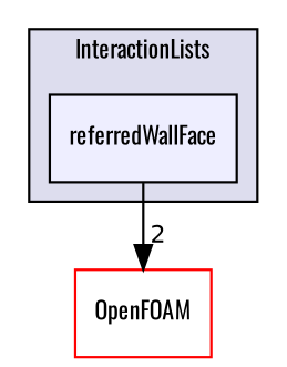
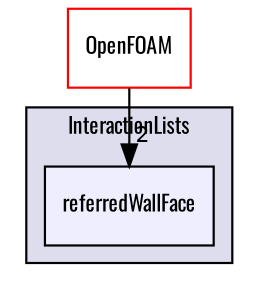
  digraph {
    compound=true
    fontname=Oswald
    node [fontname=Oswald fontsize=10 shape=box]
    n1 [fillcolor="#eeeeff" label=referredWallFace pencolor=black style=filled]
    n2 [color=red label=OpenFOAM]
    subgraph cluster_1 {
      bgcolor="#ddddee"
      fontsize=10
      label=InteractionLists
      pencolor=black
      n1
    }
-   n1 -> n2 [headlabel=2 labeldistance=1.5 labelfontname=Helvetica labelfontsize=10 fontname=Oswald]
+   n2 -> n1 [headlabel=2 labeldistance=1.5 labelfontname=Helvetica labelfontsize=10 fontname=Oswald]
  }
